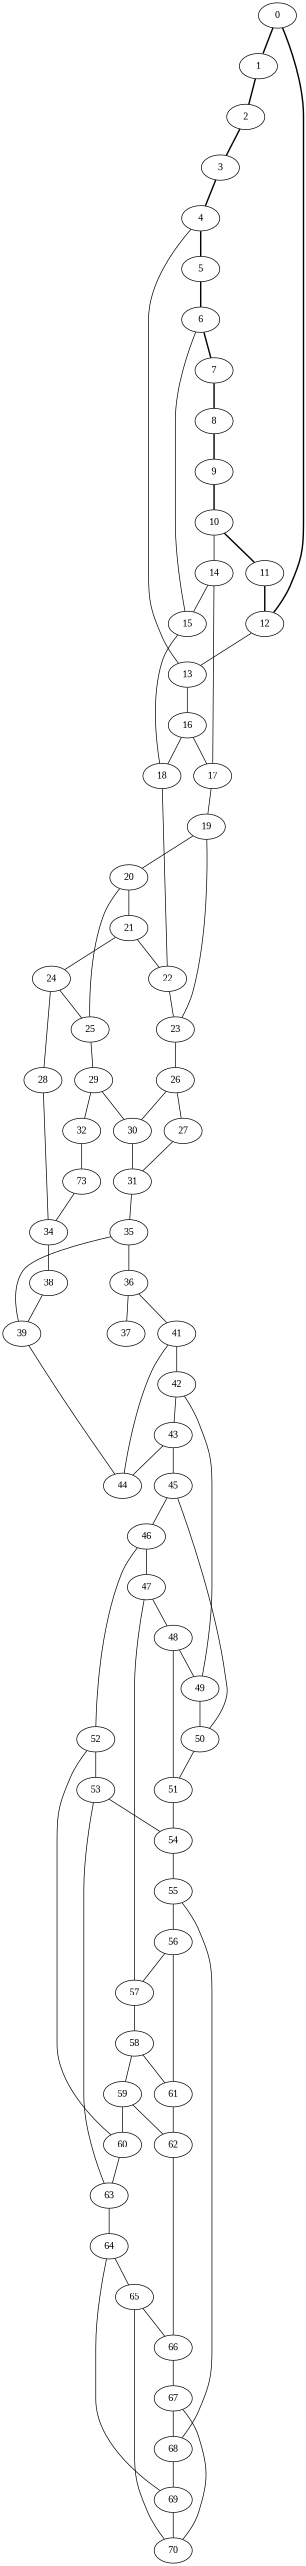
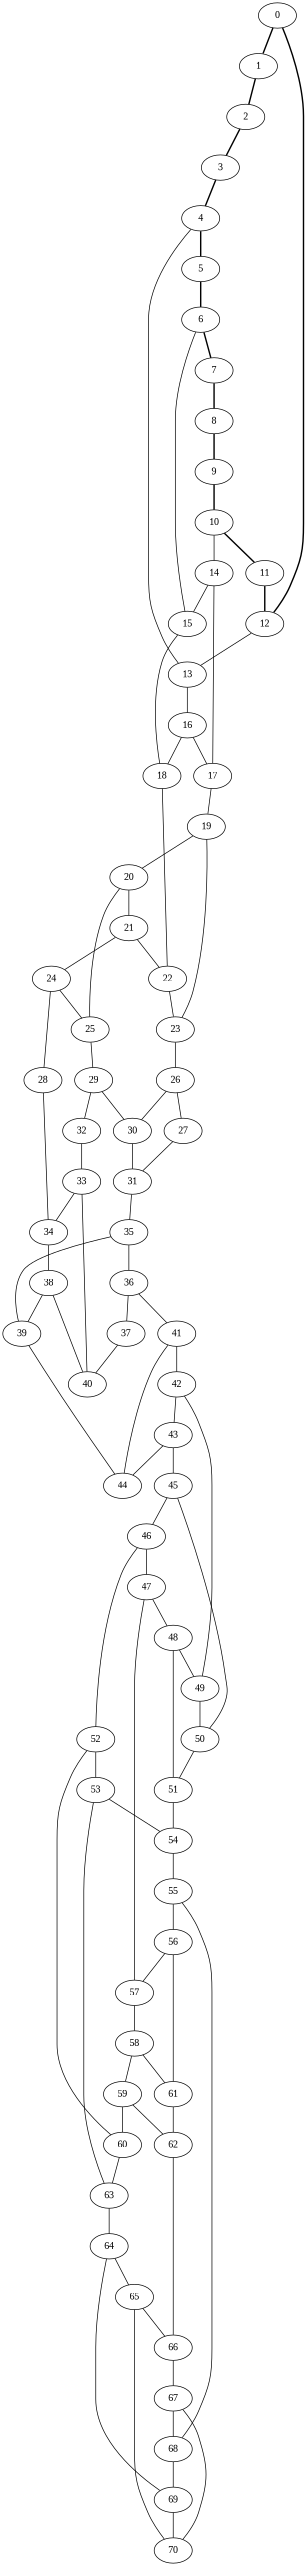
  graph {
    fontname="Liberation Serif"
    node [fontname="Liberation Serif"]
    edge [fontname="Liberation Serif"]
    0
    1
    12
    2
    13
    3
    16
    4
    5
    6
    7
    15
    18
    17
    8
    9
    22
    10
    11
    14
    19
    20
    23
    21
    25
    26
    24
    29
    27
    30
    28
    32
    34
    31
    38
-   33 [label=73]
+   33
    35
    36
    39
+   40
    37
    41
    44
    42
    43
    49
    45
    50
    46
    51
    47
    52
    48
    57
    53
    60
    54
    58
    63
    61
    59
    55
    56
    68
    64
    69
    65
    62
    70
    66
    67
    0 -- 1 [style=bold]
    0 -- 12 [style=bold]
    1 -- 2 [style=bold]
    12 -- 13
    2 -- 3 [style=bold]
    13 -- 16
    3 -- 4 [style=bold]
    16 -- 18
    16 -- 17
    4 -- 13
    4 -- 5 [style=bold]
    5 -- 6 [style=bold]
    6 -- 7 [style=bold]
    6 -- 15
    7 -- 8 [style=bold]
    15 -- 18
    18 -- 22
    17 -- 19
    8 -- 9 [style=bold]
    9 -- 10 [style=bold]
    22 -- 23
    10 -- 11 [style=bold]
    10 -- 14
    11 -- 12 [style=bold]
    14 -- 15
    14 -- 17
    19 -- 20
    19 -- 23
    20 -- 21
    20 -- 25
    23 -- 26
    21 -- 22
    21 -- 24
    25 -- 29
    26 -- 27
    26 -- 30
    24 -- 25
    24 -- 28
    29 -- 30
    29 -- 32
    27 -- 31
    30 -- 31
    28 -- 34
    32 -- 33
    34 -- 38
    31 -- 35
    38 -- 39
+   38 -- 40
    33 -- 34
+   33 -- 40
    35 -- 36
    35 -- 39
    36 -- 37
    36 -- 41
    39 -- 44
+   37 -- 40
    41 -- 44
    41 -- 42
    42 -- 43
    42 -- 49
    43 -- 44
    43 -- 45
    49 -- 50
    45 -- 50
    45 -- 46
    50 -- 51
    46 -- 47
    46 -- 52
    51 -- 54
    47 -- 48
    47 -- 57
    52 -- 53
    52 -- 60
    48 -- 49
    48 -- 51
    57 -- 58
    53 -- 54
    53 -- 63
    60 -- 63
    54 -- 55
    58 -- 61
    58 -- 59
    63 -- 64
    61 -- 62
    59 -- 60
    59 -- 62
    55 -- 56
    55 -- 68
    56 -- 57
    56 -- 61
    68 -- 69
    64 -- 69
    64 -- 65
    69 -- 70
    65 -- 70
    65 -- 66
    62 -- 66
    66 -- 67
    67 -- 68
    67 -- 70
  }
